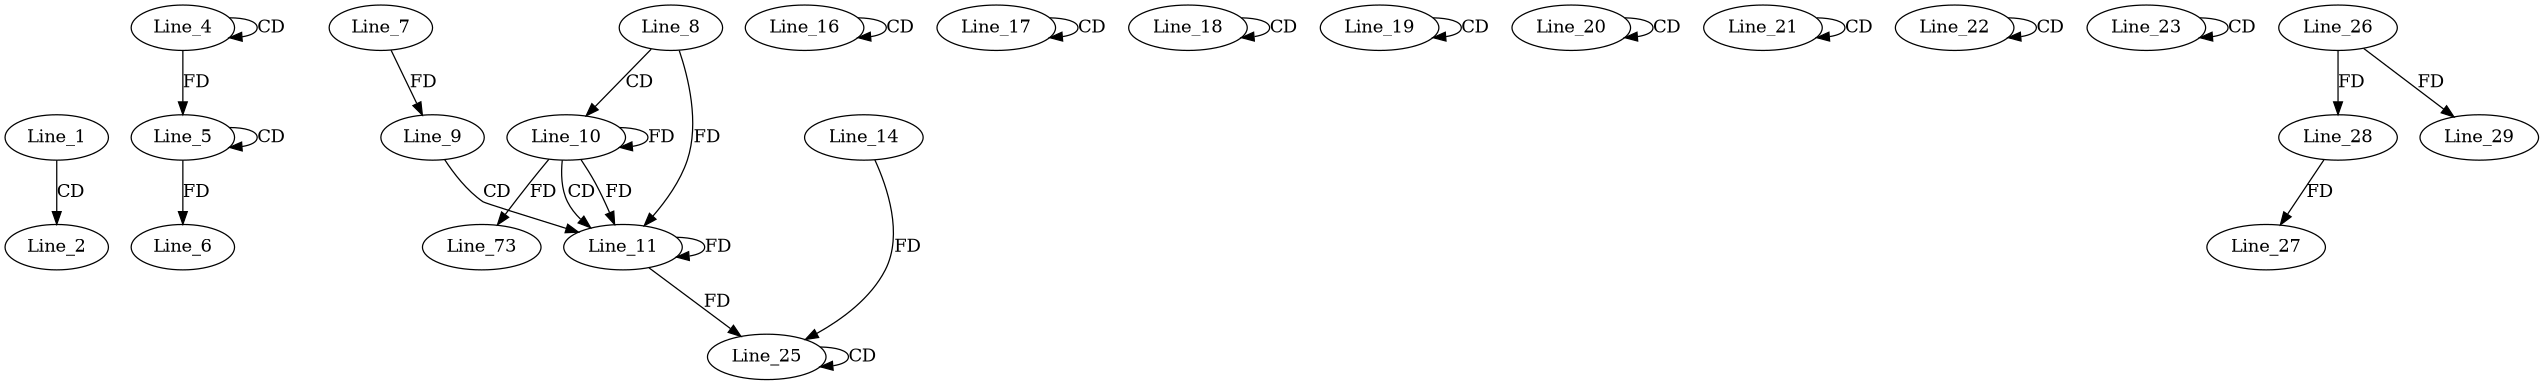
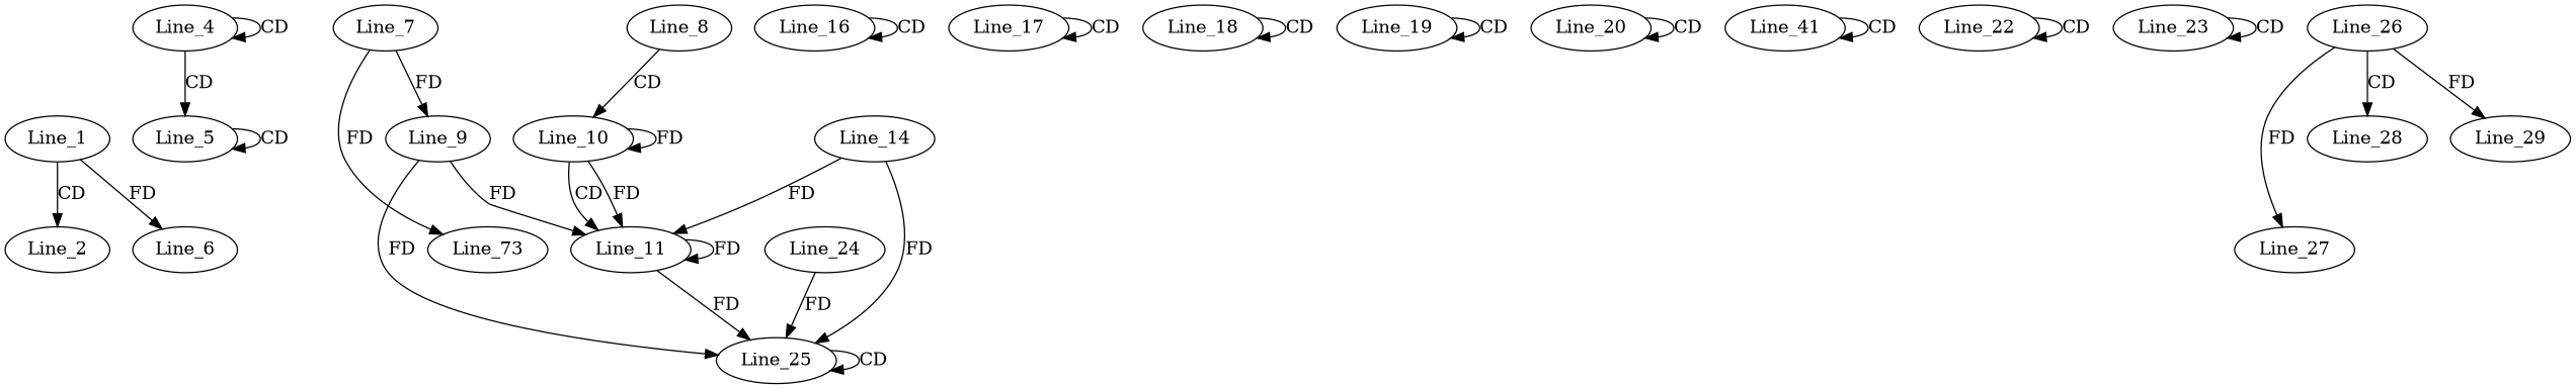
  digraph {
    Line_1
    Line_2
    Line_4
    Line_5
    Line_6
    Line_10
    Line_11
    Line_25
    Line_8
    n10 [label=Line_73]
    Line_7
    Line_9
    Line_16
    Line_17
    Line_18
    Line_19
    Line_20
-   Line_21
+   Line_21 [label=Line_41]
    Line_22
    Line_23
+   Line_24
    Line_14
    Line_26
    Line_27
    Line_28
    Line_29
    Line_1 -> Line_2 [label=CD]
    Line_4 -> Line_4 [label=CD]
-   Line_4 -> Line_5 [label=FD]
+   Line_4 -> Line_5 [label=CD]
    Line_5 -> Line_5 [label=CD]
-   Line_5 -> Line_6 [label=FD]
+   Line_1 -> Line_6 [label=FD]
    Line_10 -> Line_10 [label=FD]
    Line_10 -> Line_11 [label=CD]
    Line_10 -> Line_11 [label=FD]
    Line_11 -> Line_11 [label=FD]
    Line_11 -> Line_25 [label=FD]
    Line_25 -> Line_25 [label=CD]
    Line_8 -> Line_10 [label=CD]
-   Line_8 -> Line_11 [label=FD]
-   Line_10 -> n10 [label=FD]
+   Line_14 -> Line_11 [label=FD]
+   Line_7 -> n10 [label=FD]
    Line_7 -> Line_9 [label=FD]
-   Line_9 -> Line_11 [label=CD]
+   Line_9 -> Line_11 [label=FD]
+   Line_9 -> Line_25 [label=FD]
    Line_16 -> Line_16 [label=CD]
    Line_17 -> Line_17 [label=CD]
    Line_18 -> Line_18 [label=CD]
    Line_19 -> Line_19 [label=CD]
    Line_20 -> Line_20 [label=CD]
    Line_21 -> Line_21 [label=CD]
    Line_22 -> Line_22 [label=CD]
    Line_23 -> Line_23 [label=CD]
+   Line_24 -> Line_25 [label=FD]
    Line_14 -> Line_25 [label=FD]
-   Line_28 -> Line_27 [label=FD]
-   Line_26 -> Line_28 [label=FD]
+   Line_26 -> Line_27 [label=FD]
+   Line_26 -> Line_28 [label=CD]
    Line_26 -> Line_29 [label=FD]
  }
